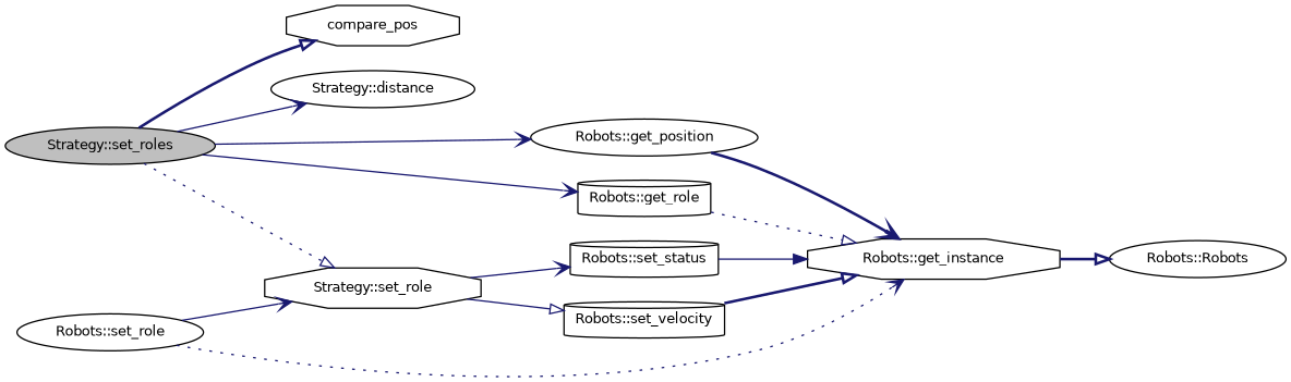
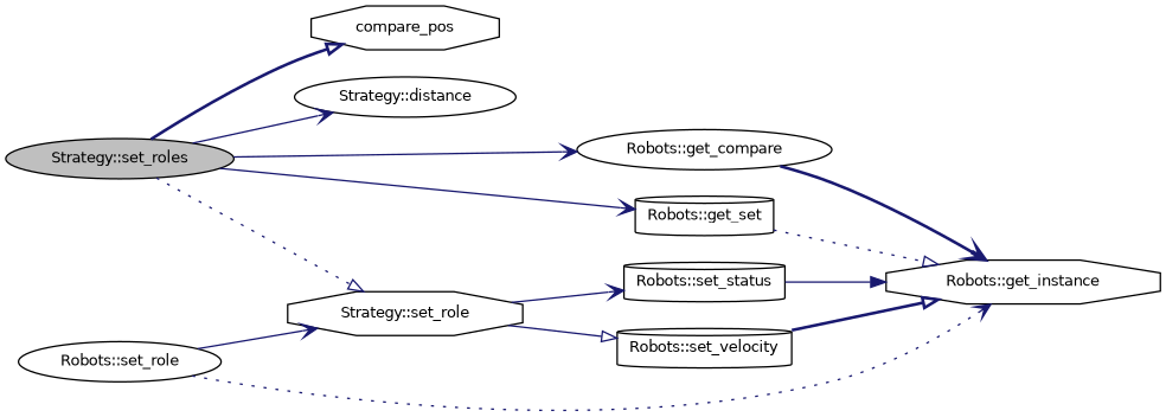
  digraph {
    rankdir=LR
    node [color=black fillcolor=white fontname=Helvetica fontsize=10 shape=ellipse style=filled]
    edge [arrowhead=vee color=midnightblue fontname=Helvetica fontsize=10 labelfontname=Helvetica labelfontsize=10 style=solid]
    n1 [fillcolor=grey75 fontcolor=black height=0.2 label="Strategy::set_roles" width=0.4]
    n2 [height=0.2 label=compare_pos shape=octagon width=0.4]
    n3 [height=0.2 label="Strategy::distance" width=0.4]
-   n4 [height=0.2 label="Robots::get_position" width=0.4]
-   n5 [height=0.2 label="Robots::get_role" shape=cylinder width=0.4]
+   n4 [height=0.2 label="Robots::get_compare" width=0.4]
+   n5 [height=0.2 label="Robots::get_set" shape=cylinder width=0.4]
    n6 [height=0.2 label="Strategy::set_role" shape=octagon width=0.4]
    n7 [height=0.2 label="Robots::get_instance" shape=octagon width=0.4]
    n8 [height=0.2 label="Robots::set_status" shape=cylinder width=0.4]
    n9 [height=0.2 label="Robots::set_velocity" shape=cylinder width=0.4]
-   n10 [height=0.2 label="Robots::Robots" width=0.4]
    n11 [height=0.2 label="Robots::set_role" width=0.4]
    n1 -> n2 [arrowhead=onormal style=bold]
    n1 -> n3
    n1 -> n4
    n1 -> n5
    n1 -> n6 [arrowhead=onormal style=dotted]
    n4 -> n7 [style=bold]
    n5 -> n7 [arrowhead=onormal style=dotted]
    n6 -> n8
    n6 -> n9 [arrowhead=onormal]
-   n7 -> n10 [arrowhead=onormal style=bold]
    n8 -> n7 [arrowhead=normal]
    n9 -> n7 [arrowhead=onormal style=bold]
    n11 -> n6
    n11 -> n7 [style=dotted]
  }
